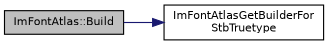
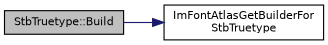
  digraph {
    rankdir=LR
    node [color=black fontname=Helvetica fontsize=10 shape=record style=filled]
-   n1 [fillcolor=grey75 fontcolor=black height=0.2 label="ImFontAtlas::Build" width=0.4]
+   n1 [fillcolor=grey75 fontcolor=black height=0.2 label="StbTruetype::Build" width=0.4]
    n2 [fillcolor=white height=0.2 label="ImFontAtlasGetBuilderFor\lStbTruetype" width=0.4]
    n1 -> n2 [color=midnightblue fontname=Helvetica fontsize=10 labelfontname=Helvetica labelfontsize=10 style=solid]
  }
